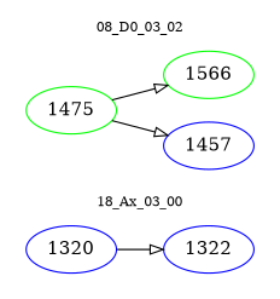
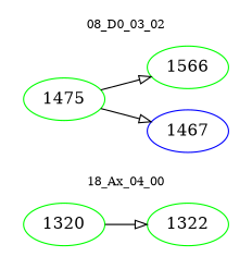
  digraph {
    rankdir=LR
    node [color=green]
    edge [arrowhead=onormal color=black]
-   n1 [color=blue label=1320]
-   n2 [color=blue label=1322]
+   n1 [label=1320]
+   n2 [label=1322]
    n3 [label=1475]
-   n4 [color=blue label=1457]
+   n4 [color=blue label=1467]
    n5 [label=1566]
    subgraph cluster_1 {
      color=white
      fontsize=10
-     label="18_Ax_03_00"
+     label="18_Ax_04_00"
      n1
      n2
    }
    subgraph cluster_2 {
      color=white
      fontsize=10
      label="08_D0_03_02"
      n3
      n4
      n5
    }
    n1 -> n2
    n3 -> n4
    n3 -> n5
  }
